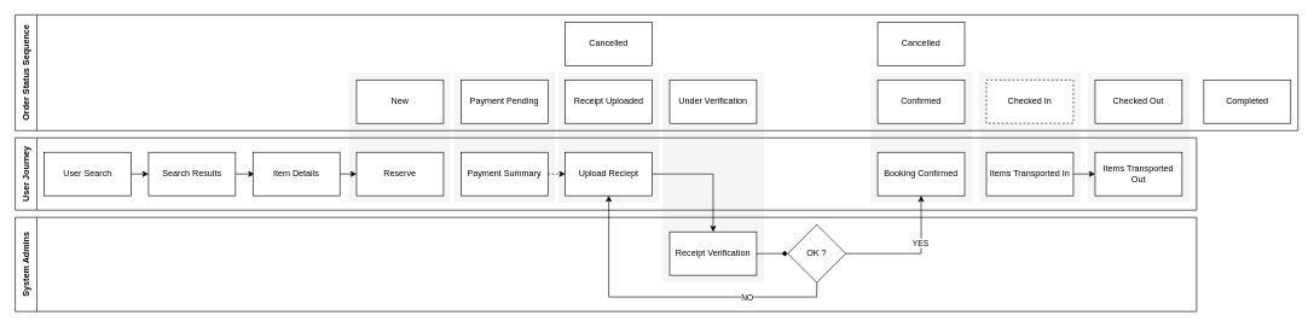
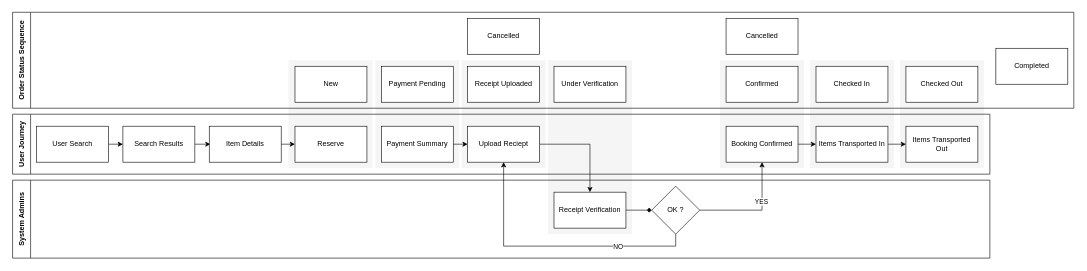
  <mxCell id="0" />
  <mxCell id="1" parent="0" />
  <mxCell id="2" value="" style="rounded=0;whiteSpace=wrap;html=1;fillColor=#f5f5f5;fontColor=#333333;strokeColor=none;" parent="1" vertex="1"><mxGeometry x="1500" y="100" width="140" height="180" as="geometry" /></mxCell>
  <mxCell id="3" value="" style="rounded=0;whiteSpace=wrap;html=1;fillColor=#f5f5f5;fontColor=#333333;strokeColor=none;" parent="1" vertex="1"><mxGeometry x="1350" y="100" width="140" height="180" as="geometry" /></mxCell>
  <mxCell id="4" value="" style="rounded=0;whiteSpace=wrap;html=1;fillColor=#f5f5f5;fontColor=#333333;strokeColor=none;" parent="1" vertex="1"><mxGeometry x="1200" y="100" width="140" height="180" as="geometry" /></mxCell>
  <mxCell id="5" value="" style="rounded=0;whiteSpace=wrap;html=1;fillColor=#f5f5f5;fontColor=#333333;strokeColor=none;" parent="1" vertex="1"><mxGeometry x="913" y="100" width="140" height="290" as="geometry" /></mxCell>
  <mxCell id="6" value="" style="rounded=0;whiteSpace=wrap;html=1;fillColor=#f5f5f5;fontColor=#333333;strokeColor=none;" parent="1" vertex="1"><mxGeometry x="769" y="100" width="140" height="180" as="geometry" /></mxCell>
  <mxCell id="7" value="" style="rounded=0;whiteSpace=wrap;html=1;fillColor=#f5f5f5;fontColor=#333333;strokeColor=none;" parent="1" vertex="1"><mxGeometry x="625" y="100" width="140" height="180" as="geometry" /></mxCell>
  <mxCell id="8" value="" style="rounded=0;whiteSpace=wrap;html=1;fillColor=#f5f5f5;fontColor=#333333;strokeColor=none;" parent="1" vertex="1"><mxGeometry x="480" y="100" width="140" height="180" as="geometry" /></mxCell>
  <mxCell id="9" style="edgeStyle=orthogonalEdgeStyle;rounded=0;orthogonalLoop=1;jettySize=auto;html=1;exitX=1;exitY=0.5;exitDx=0;exitDy=0;entryX=0;entryY=0.5;entryDx=0;entryDy=0;" parent="1" source="10" target="12" edge="1"><mxGeometry relative="1" as="geometry" /></mxCell>
  <mxCell id="10" value="User Search" style="rounded=0;whiteSpace=wrap;html=1;" parent="1" vertex="1"><mxGeometry x="60" y="210" width="120" height="60" as="geometry" /></mxCell>
  <mxCell id="11" style="edgeStyle=orthogonalEdgeStyle;rounded=0;orthogonalLoop=1;jettySize=auto;html=1;exitX=1;exitY=0.5;exitDx=0;exitDy=0;" parent="1" source="12" edge="1"><mxGeometry relative="1" as="geometry"><mxPoint x="350" y="240" as="targetPoint" /></mxGeometry></mxCell>
  <mxCell id="12" value="Search Results" style="rounded=0;whiteSpace=wrap;html=1;" parent="1" vertex="1"><mxGeometry x="204" y="210" width="120" height="60" as="geometry" /></mxCell>
  <mxCell id="13" style="edgeStyle=orthogonalEdgeStyle;rounded=0;orthogonalLoop=1;jettySize=auto;html=1;exitX=1;exitY=0.5;exitDx=0;exitDy=0;entryX=0;entryY=0.5;entryDx=0;entryDy=0;" parent="1" source="14" target="15" edge="1"><mxGeometry relative="1" as="geometry" /></mxCell>
  <mxCell id="14" value="Item Details" style="rounded=0;whiteSpace=wrap;html=1;" parent="1" vertex="1"><mxGeometry x="348" y="210" width="120" height="60" as="geometry" /></mxCell>
  <mxCell id="15" value="Reserve" style="rounded=0;whiteSpace=wrap;html=1;" parent="1" vertex="1"><mxGeometry x="491" y="210" width="120" height="60" as="geometry" /></mxCell>
- <mxCell id="16" style="edgeStyle=orthogonalEdgeStyle;rounded=0;orthogonalLoop=1;jettySize=auto;html=1;exitX=1;exitY=0.5;exitDx=0;exitDy=0;entryX=0;entryY=0.5;entryDx=0;entryDy=0;dashed=1;" parent="1" source="17" target="19" edge="1"><mxGeometry relative="1" as="geometry" /></mxCell>
+ <mxCell id="16" style="edgeStyle=orthogonalEdgeStyle;rounded=0;orthogonalLoop=1;jettySize=auto;html=1;exitX=1;exitY=0.5;exitDx=0;exitDy=0;entryX=0;entryY=0.5;entryDx=0;entryDy=0;" parent="1" source="17" target="19" edge="1"><mxGeometry relative="1" as="geometry" /></mxCell>
  <mxCell id="17" value="Payment Summary" style="rounded=0;whiteSpace=wrap;html=1;" parent="1" vertex="1"><mxGeometry x="635" y="210" width="120" height="60" as="geometry" /></mxCell>
  <mxCell id="18" style="edgeStyle=orthogonalEdgeStyle;rounded=0;orthogonalLoop=1;jettySize=auto;html=1;entryX=0.5;entryY=0;entryDx=0;entryDy=0;" parent="1" source="19" target="21" edge="1"><mxGeometry relative="1" as="geometry" /></mxCell>
  <mxCell id="19" value="Upload Reciept" style="rounded=0;whiteSpace=wrap;html=1;" parent="1" vertex="1"><mxGeometry x="779" y="210" width="120" height="60" as="geometry" /></mxCell>
  <mxCell id="20" style="edgeStyle=orthogonalEdgeStyle;rounded=0;orthogonalLoop=1;jettySize=auto;html=1;entryX=0;entryY=0.5;entryDx=0;entryDy=0;endArrow=diamond;" parent="1" source="21" target="26" edge="1"><mxGeometry relative="1" as="geometry" /></mxCell>
  <mxCell id="21" value="Receipt Verification" style="rounded=0;whiteSpace=wrap;html=1;" parent="1" vertex="1"><mxGeometry x="923" y="320" width="120" height="60" as="geometry" /></mxCell>
  <mxCell id="22" style="edgeStyle=orthogonalEdgeStyle;rounded=0;orthogonalLoop=1;jettySize=auto;html=1;exitX=0.5;exitY=1;exitDx=0;exitDy=0;entryX=0.5;entryY=1;entryDx=0;entryDy=0;" parent="1" source="26" target="19" edge="1"><mxGeometry relative="1" as="geometry" /></mxCell>
  <mxCell id="23" value="NO" style="edgeLabel;html=1;align=center;verticalAlign=middle;resizable=0;points=[];" parent="22" vertex="1" connectable="0"><mxGeometry x="-0.476" relative="1" as="geometry"><mxPoint as="offset" /></mxGeometry></mxCell>
  <mxCell id="24" style="edgeStyle=orthogonalEdgeStyle;rounded=0;orthogonalLoop=1;jettySize=auto;html=1;exitX=1;exitY=0.5;exitDx=0;exitDy=0;entryX=0.5;entryY=1;entryDx=0;entryDy=0;" parent="1" source="26" target="28" edge="1"><mxGeometry relative="1" as="geometry" /></mxCell>
  <mxCell id="25" value="YES" style="edgeLabel;html=1;align=center;verticalAlign=middle;resizable=0;points=[];" parent="24" vertex="1" connectable="0"><mxGeometry x="0.292" y="2" relative="1" as="geometry"><mxPoint as="offset" /></mxGeometry></mxCell>
  <mxCell id="26" value="OK ?" style="rhombus;whiteSpace=wrap;html=1;" parent="1" vertex="1"><mxGeometry x="1086" y="310" width="80" height="80" as="geometry" /></mxCell>
  <mxCell id="27" value="User Journey" style="swimlane;horizontal=0;whiteSpace=wrap;html=1;startSize=30;movable=0;resizable=0;rotatable=0;deletable=0;editable=0;locked=1;connectable=0;" parent="1" vertex="1"><mxGeometry x="20" y="190" width="1630" height="100" as="geometry" /></mxCell>
  <mxCell id="28" value="Booking Confirmed" style="rounded=0;whiteSpace=wrap;html=1;" parent="27" vertex="1"><mxGeometry x="1190" y="20" width="120" height="60" as="geometry" /></mxCell>
  <mxCell id="29" value="Items Transported In" style="rounded=0;whiteSpace=wrap;html=1;" parent="27" vertex="1"><mxGeometry x="1340" y="20" width="120" height="60" as="geometry" /></mxCell>
  <mxCell id="30" value="Items Transported Out" style="rounded=0;whiteSpace=wrap;html=1;" parent="27" vertex="1"><mxGeometry x="1490" y="20" width="120" height="60" as="geometry" /></mxCell>
+ <mxCell id="31" style="edgeStyle=orthogonalEdgeStyle;rounded=0;orthogonalLoop=1;jettySize=auto;html=1;exitX=1;exitY=0.5;exitDx=0;exitDy=0;entryX=0;entryY=0.5;entryDx=0;entryDy=0;" parent="27" source="28" target="29" edge="1"><mxGeometry relative="1" as="geometry" /></mxCell>
  <mxCell id="32" style="edgeStyle=orthogonalEdgeStyle;rounded=0;orthogonalLoop=1;jettySize=auto;html=1;exitX=1;exitY=0.5;exitDx=0;exitDy=0;entryX=0;entryY=0.5;entryDx=0;entryDy=0;" parent="27" source="29" target="30" edge="1"><mxGeometry relative="1" as="geometry" /></mxCell>
  <mxCell id="33" value="System Admins" style="swimlane;horizontal=0;whiteSpace=wrap;html=1;startSize=30;movable=1;resizable=1;rotatable=1;deletable=1;editable=1;locked=0;connectable=1;" parent="1" vertex="1"><mxGeometry x="20" y="300" width="1630" height="130" as="geometry" /></mxCell>
  <mxCell id="34" value="Order Status Sequence" style="swimlane;horizontal=0;whiteSpace=wrap;html=1;startSize=30;movable=0;resizable=0;rotatable=0;deletable=0;editable=0;locked=1;connectable=0;" parent="1" vertex="1"><mxGeometry x="20" y="20" width="1770" height="160" as="geometry" /></mxCell>
  <mxCell id="35" style="edgeStyle=orthogonalEdgeStyle;rounded=0;orthogonalLoop=1;jettySize=auto;html=1;exitX=1;exitY=0.5;exitDx=0;exitDy=0;entryX=0;entryY=0.5;entryDx=0;entryDy=0;" parent="34" edge="1"><mxGeometry relative="1" as="geometry"><mxPoint x="1310" y="50" as="sourcePoint" /></mxGeometry></mxCell>
  <mxCell id="36" style="edgeStyle=orthogonalEdgeStyle;rounded=0;orthogonalLoop=1;jettySize=auto;html=1;exitX=1;exitY=0.5;exitDx=0;exitDy=0;entryX=0;entryY=0.5;entryDx=0;entryDy=0;" parent="34" edge="1"><mxGeometry relative="1" as="geometry"><mxPoint x="1460" y="50" as="sourcePoint" /></mxGeometry></mxCell>
  <mxCell id="37" value="New" style="rounded=0;whiteSpace=wrap;html=1;" parent="34" vertex="1"><mxGeometry x="471" y="90" width="120" height="60" as="geometry" /></mxCell>
  <mxCell id="38" value="Payment Pending" style="rounded=0;whiteSpace=wrap;html=1;" parent="34" vertex="1"><mxGeometry x="615" y="90" width="120" height="60" as="geometry" /></mxCell>
  <mxCell id="39" value="Receipt Uploaded" style="rounded=0;whiteSpace=wrap;html=1;" parent="34" vertex="1"><mxGeometry x="759" y="90" width="120" height="60" as="geometry" /></mxCell>
  <mxCell id="40" value="Under Verification" style="rounded=0;whiteSpace=wrap;html=1;" parent="34" vertex="1"><mxGeometry x="903" y="90" width="120" height="60" as="geometry" /></mxCell>
  <mxCell id="41" value="Confirmed" style="rounded=0;whiteSpace=wrap;html=1;" parent="34" vertex="1"><mxGeometry x="1190" y="90" width="120" height="60" as="geometry" /></mxCell>
- <mxCell id="42" value="Checked In" style="rounded=0;whiteSpace=wrap;html=1;dashed=1;" parent="34" vertex="1"><mxGeometry x="1340" y="90" width="120" height="60" as="geometry" /></mxCell>
+ <mxCell id="42" value="Checked In" style="rounded=0;whiteSpace=wrap;html=1;" parent="34" vertex="1"><mxGeometry x="1340" y="90" width="120" height="60" as="geometry" /></mxCell>
  <mxCell id="43" value="Checked Out" style="rounded=0;whiteSpace=wrap;html=1;" parent="34" vertex="1"><mxGeometry x="1490" y="90" width="120" height="60" as="geometry" /></mxCell>
- <mxCell id="44" value="Completed" style="rounded=0;whiteSpace=wrap;html=1;" parent="34" vertex="1"><mxGeometry x="1640" y="90" width="120" height="60" as="geometry" /></mxCell>
+ <mxCell id="44" value="Completed" style="rounded=0;whiteSpace=wrap;html=1;" parent="34" vertex="1"><mxGeometry x="1640" y="60" width="120" height="60" as="geometry" /></mxCell>
  <mxCell id="45" value="Cancelled" style="rounded=0;whiteSpace=wrap;html=1;" parent="34" vertex="1"><mxGeometry x="1190" y="10" width="120" height="60" as="geometry" /></mxCell>
  <mxCell id="46" value="Cancelled" style="rounded=0;whiteSpace=wrap;html=1;" parent="1" vertex="1"><mxGeometry x="779" y="30" width="120" height="60" as="geometry" /></mxCell>
